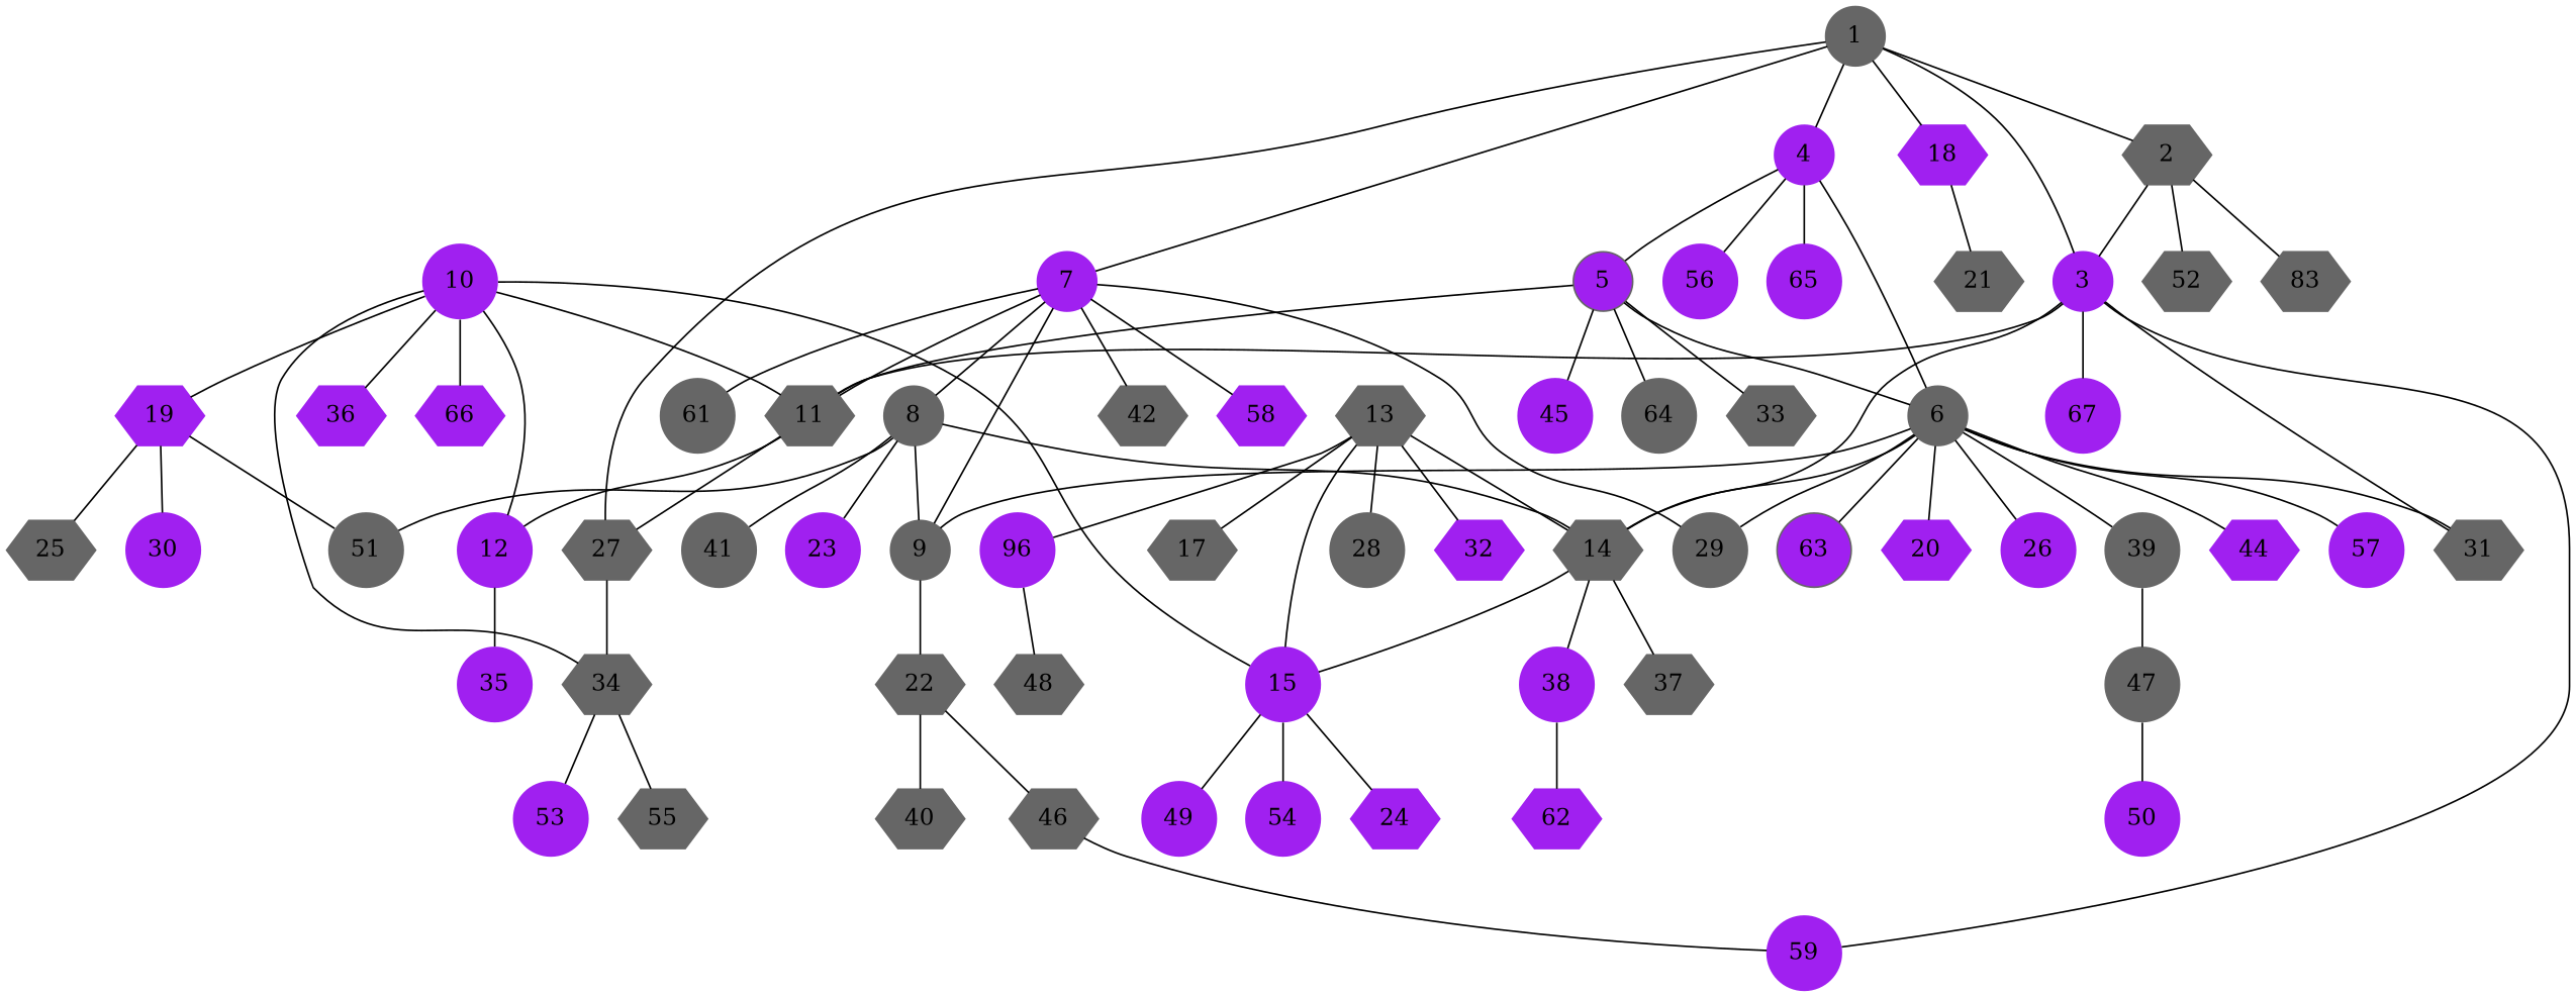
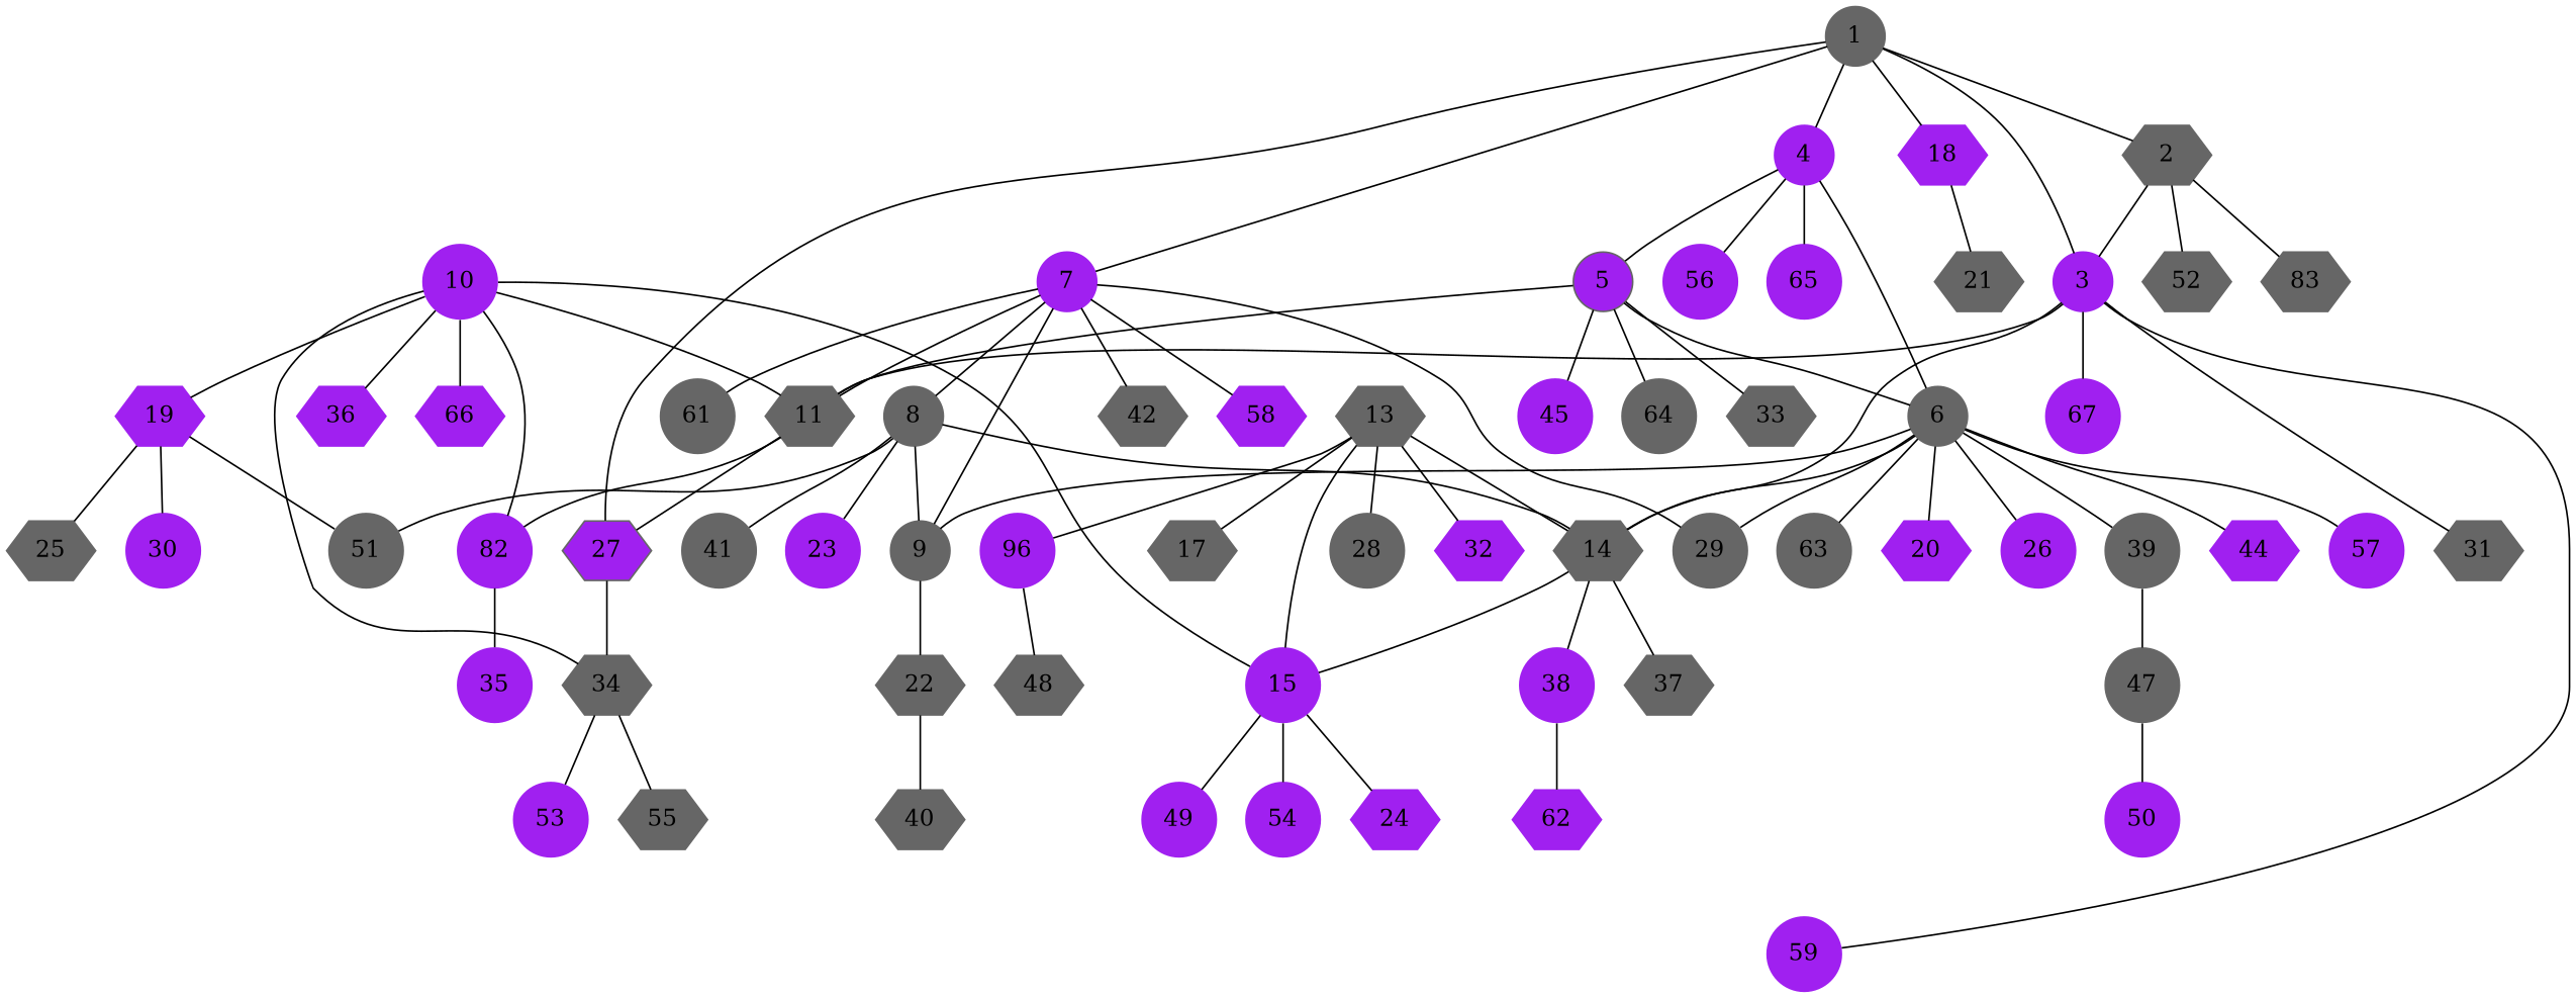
  graph {
    node [color=gray40 shape=circle style=filled]
    2 [shape=hexagon]
    1
    3 [color=purple]
    4 [color=purple]
    7 [color=purple]
    18 [color=purple shape=hexagon]
-   27 [shape=hexagon]
+   27 [shape=hexagon fillcolor=purple]
    n8 [label=83 shape=hexagon]
    52 [shape=hexagon]
    11 [shape=hexagon]
    14 [shape=hexagon]
    31 [shape=hexagon]
    59 [color=purple]
    67 [color=purple]
    5 [fillcolor=purple]
    6
    56 [color=purple]
    65 [color=purple]
    9
    29
    8
    42 [shape=hexagon]
    58 [color=purple shape=hexagon]
    61
    21 [shape=hexagon]
    34 [shape=hexagon]
-   12 [color=purple]
+   12 [color=purple label=82]
    15 [color=purple]
    37 [shape=hexagon]
    38 [color=purple]
    33 [shape=hexagon]
    45 [color=purple]
    64
    20 [color=purple shape=hexagon]
    26 [color=purple]
    39
    44 [color=purple shape=hexagon]
    57 [color=purple]
-   63 [fillcolor=purple]
+   63
    17 [shape=hexagon]
    22 [shape=hexagon]
    47
    23 [color=purple]
    41
    51
    40 [shape=hexagon]
-   46 [shape=hexagon]
    10 [color=purple]
    19 [color=purple shape=hexagon]
    36 [color=purple shape=hexagon]
    66 [color=purple shape=hexagon]
    35 [color=purple]
    24 [color=purple shape=hexagon]
    49 [color=purple]
    54 [color=purple]
    25 [shape=hexagon]
    30 [color=purple]
    53 [color=purple]
    55 [shape=hexagon]
    13 [shape=hexagon]
    n61 [color=purple label=96]
    28
    32 [color=purple shape=hexagon]
    48 [shape=hexagon]
    62 [color=purple shape=hexagon]
    50 [color=purple]
    2 -- 3
    2 -- n8
    2 -- 52
    1 -- 2
    1 -- 3
    1 -- 4
    1 -- 7
    1 -- 18
    1 -- 27
    3 -- 11
    3 -- 14
    3 -- 31
    3 -- 59
    3 -- 67
    4 -- 5
    4 -- 6
    4 -- 56
    4 -- 65
    7 -- 11
    7 -- 9
    7 -- 29
    7 -- 8
    7 -- 42
    7 -- 58
    7 -- 61
    18 -- 21
    27 -- 34
    11 -- 27
    11 -- 12
    14 -- 15
    14 -- 37
    14 -- 38
    5 -- 11
    5 -- 6
    5 -- 33
    5 -- 45
    5 -- 64
    6 -- 14
-   6 -- 31
    6 -- 9
    6 -- 29
    6 -- 20
    6 -- 26
    6 -- 39
    6 -- 44
    6 -- 57
    6 -- 63
    9 -- 22
    8 -- 14
    8 -- 9
    8 -- 23
    8 -- 41
    8 -- 51
    34 -- 53
    34 -- 55
    12 -- 35
    15 -- 24
    15 -- 49
    15 -- 54
    38 -- 62
    39 -- 47
    22 -- 40
-   22 -- 46
    47 -- 50
-   46 -- 59
    10 -- 11
    10 -- 34
    10 -- 12
    10 -- 15
    10 -- 19
    10 -- 36
    10 -- 66
    19 -- 51
    19 -- 25
    19 -- 30
    13 -- 14
    13 -- 15
    13 -- 17
    13 -- n61
    13 -- 28
    13 -- 32
    n61 -- 48
  }
